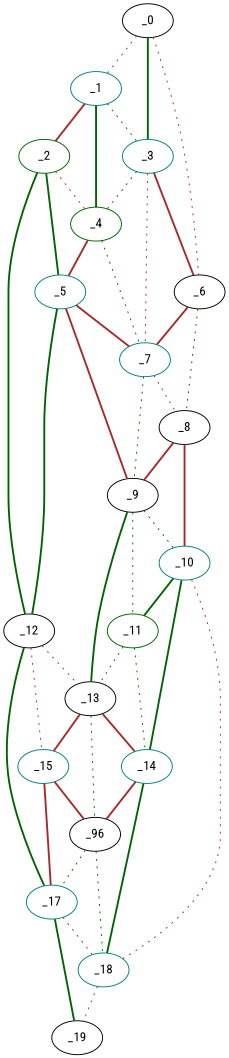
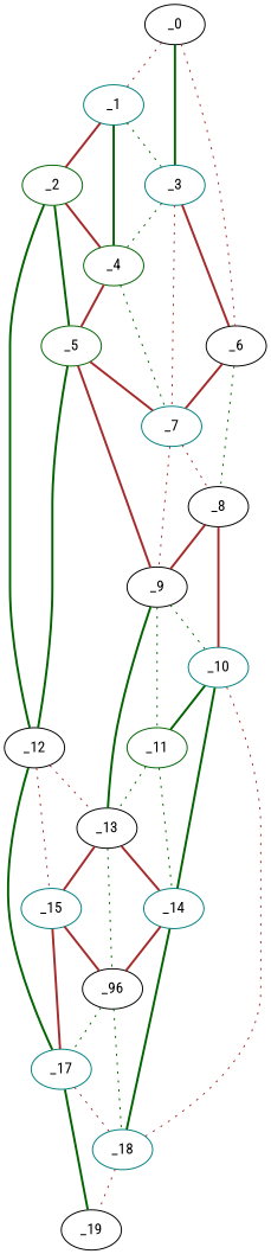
  graph {
    fontname="Roboto Condensed"
    node [color=black fontname="Roboto Condensed" x=44 y=49]
    edge [color=brown fontname="Roboto Condensed" style=bold valence=1]
    _0 [x=7 y=50]
    _1 [color=teal x=11 y=72]
    _3 [color=teal x=35 y=50]
    _6
    _2 [color=darkgreen x=25 y=86]
    _4 [color=darkgreen x=37 y=73]
    _7 [color=teal y=63]
    _8 [x=69]
-   _5 [color=teal x=41 y=81]
+   _5 [color=darkgreen x=41 y=81]
    _12 [x=87 y=80]
    _9 [x=79 y=63]
    _10 [color=teal x=84]
    _13 [x=92 y=69]
    _15 [color=teal x=100 y=73]
    _17 [color=teal x=112 y=76]
    _11 [color=darkgreen x=87 y=61]
    _14 [color=teal x=95 y=56]
    n18 [label=_96 x=106 y=69]
    _18 [color=teal x=119 y=60]
    _19 [x=121 y=74]
    _0 -- _1 [style=dotted]
    _0 -- _3 [color=darkgreen valence=2]
    _0 -- _6 [style=dotted]
    _1 -- _3 [color=darkgreen style=dotted]
    _1 -- _2
    _1 -- _4 [color=darkgreen valence=2]
    _3 -- _6
    _3 -- _4 [color=darkgreen style=dotted]
    _3 -- _7 [style=dotted valence=2]
    _6 -- _7 [valence=2]
    _6 -- _8 [color=darkgreen style=dotted]
-   _2 -- _4 [style=dotted]
+   _2 -- _4
    _2 -- _5 [color=darkgreen valence=2]
    _2 -- _12 [color=darkgreen]
    _4 -- _7 [color=darkgreen style=dotted valence=2]
    _4 -- _5
    _7 -- _8 [style=dotted valence=2]
-   _7 -- _9 [color=darkgreen style=dotted valence=2]
+   _7 -- _9 [style=dotted valence=2]
    _8 -- _9
    _8 -- _10
    _5 -- _7 [valence=2]
    _5 -- _12 [color=darkgreen]
    _5 -- _9
    _12 -- _13 [style=dotted]
    _12 -- _15 [style=dotted valence=2]
    _12 -- _17 [color=darkgreen]
    _9 -- _10 [color=darkgreen style=dotted valence=2]
    _9 -- _13 [color=darkgreen]
    _9 -- _11 [color=darkgreen style=dotted valence=2]
    _10 -- _11 [color=darkgreen valence=2]
    _10 -- _14 [color=darkgreen valence=2]
    _10 -- _18 [style=dotted]
    _13 -- _15 [valence=2]
    _13 -- _14
    _13 -- n18 [color=darkgreen style=dotted]
    _15 -- _17 [valence=2]
    _15 -- n18 [valence=2]
    _17 -- _18 [style=dotted valence=2]
    _17 -- _19 [color=darkgreen]
    _11 -- _13 [color=darkgreen style=dotted valence=2]
    _11 -- _14 [color=darkgreen style=dotted valence=2]
    _14 -- n18
    _14 -- _18 [color=darkgreen]
    n18 -- _17 [color=darkgreen style=dotted]
    n18 -- _18 [color=darkgreen style=dotted valence=2]
    _18 -- _19 [style=dotted]
  }
